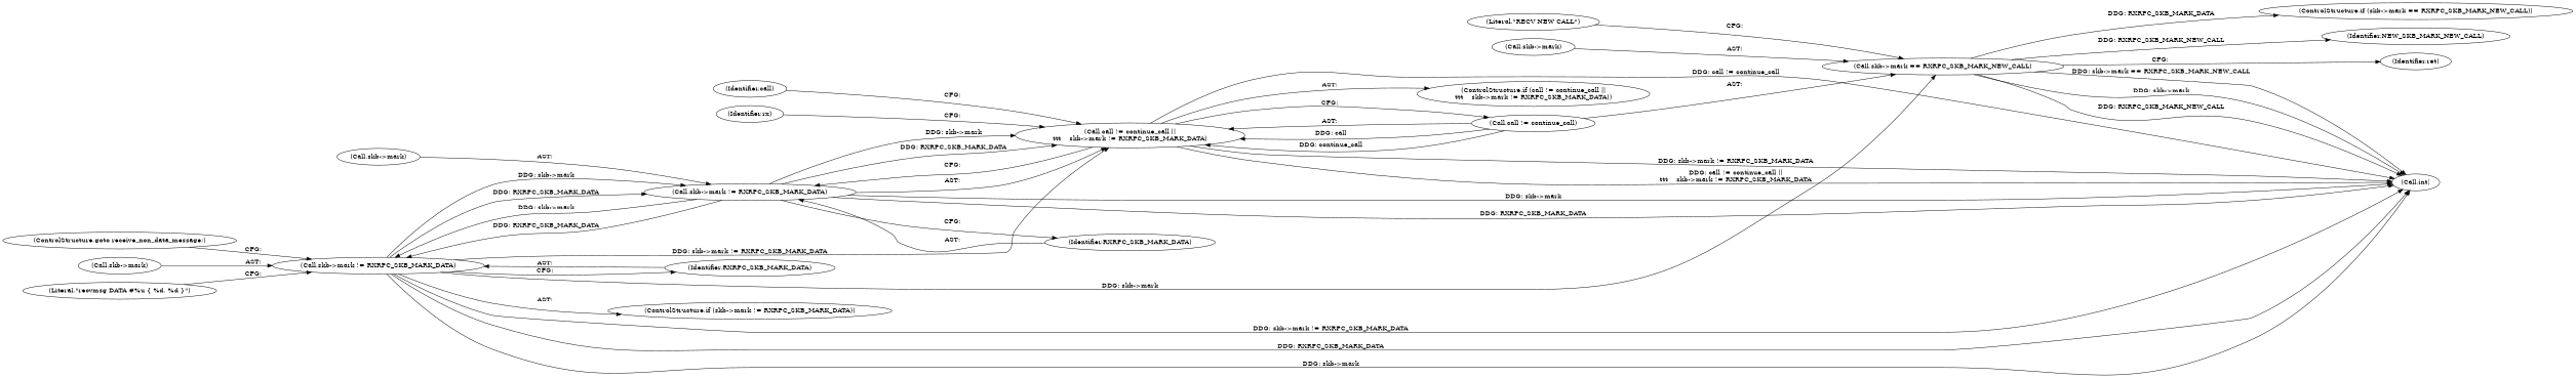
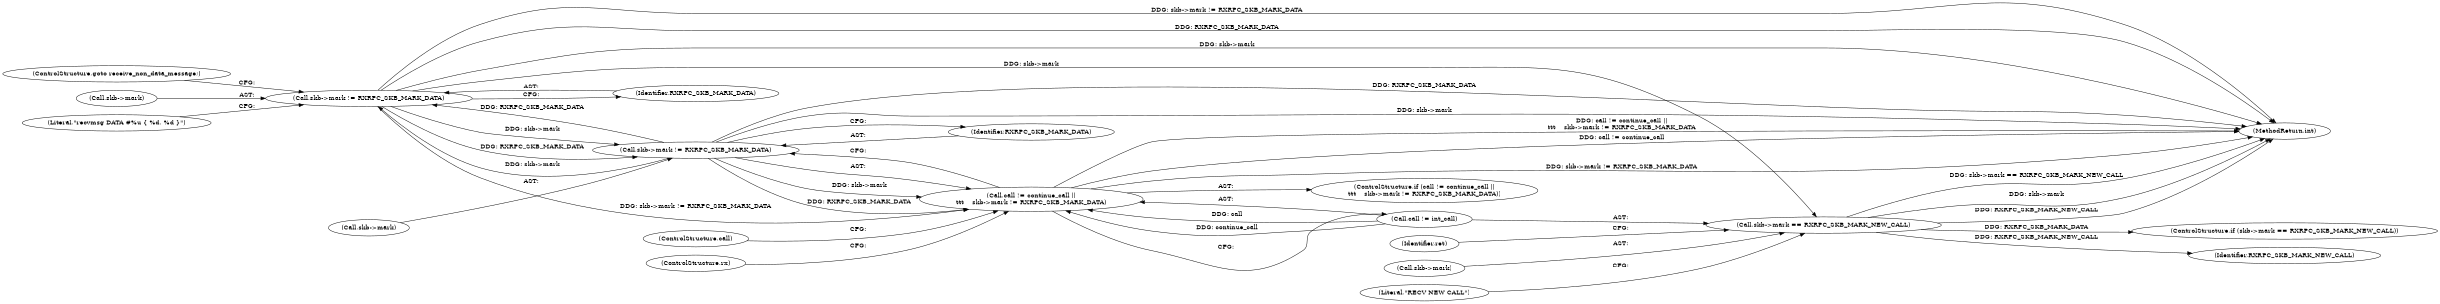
  digraph {
    rankdir=LR
    n1 [label="(Call,skb->mark != RXRPC_SKB_MARK_DATA)"]
    n2 [label="(Call,skb->mark != RXRPC_SKB_MARK_DATA)"]
    n3 [label="(Call,call != continue_call ||\n\t\t\t    skb->mark != RXRPC_SKB_MARK_DATA)"]
    n4 [label="(Call,skb->mark == RXRPC_SKB_MARK_NEW_CALL)"]
-   n5 [label="(ControlStructure,if (skb->mark != RXRPC_SKB_MARK_DATA))"]
-   n6 [label="(Call,int)"]
+   n6 [label="(MethodReturn,int)"]
    n7 [label="(Identifier,RXRPC_SKB_MARK_DATA)"]
    n8 [label="(Identifier,RXRPC_SKB_MARK_DATA)"]
    n9 [label="(ControlStructure,if (call != continue_call ||\n\t\t\t    skb->mark != RXRPC_SKB_MARK_DATA))"]
-   n10 [label="(Call,call != continue_call)"]
+   n10 [label="(Call,call != int_call)"]
    n11 [label="(ControlStructure,if (skb->mark == RXRPC_SKB_MARK_NEW_CALL))"]
-   n12 [label="(Identifier,NEW_SKB_MARK_NEW_CALL)"]
+   n12 [label="(Identifier,RXRPC_SKB_MARK_NEW_CALL)"]
    n13 [label="(ControlStructure,goto receive_non_data_message;)"]
    n14 [label="(Call,skb->mark)"]
    n15 [label="(Literal,\"RECV NEW CALL\")"]
    n16 [label="(Identifier,ret)"]
    n17 [label="(Call,skb->mark)"]
    n18 [label="(Call,skb->mark)"]
    n19 [label="(Literal,\"recvmsg DATA #%u { %d, %d }\")"]
-   n20 [label="(Identifier,call)"]
-   n21 [label="(Identifier,rx)"]
+   n20 [label="(ControlStructure,call)"]
+   n21 [label="(ControlStructure,rx)"]
    n1 -> n2 [label="DDG: skb->mark"]
    n1 -> n2 [label="DDG: RXRPC_SKB_MARK_DATA"]
    n1 -> n3 [label="DDG: skb->mark != RXRPC_SKB_MARK_DATA"]
    n1 -> n4 [label="DDG: skb->mark"]
-   n1 -> n5 [label="AST: "]
    n1 -> n6 [label="DDG: skb->mark != RXRPC_SKB_MARK_DATA"]
    n1 -> n6 [label="DDG: RXRPC_SKB_MARK_DATA"]
    n1 -> n6 [label="DDG: skb->mark"]
    n1 -> n7 [label="CFG: "]
    n2 -> n1 [label="DDG: skb->mark"]
    n2 -> n1 [label="DDG: RXRPC_SKB_MARK_DATA"]
    n2 -> n3 [label="AST: "]
    n2 -> n3 [label="DDG: skb->mark"]
    n2 -> n3 [label="DDG: RXRPC_SKB_MARK_DATA"]
    n2 -> n6 [label="DDG: skb->mark"]
    n2 -> n6 [label="DDG: RXRPC_SKB_MARK_DATA"]
    n2 -> n8 [label="CFG: "]
    n3 -> n2 [label="CFG: "]
    n3 -> n6 [label="DDG: skb->mark != RXRPC_SKB_MARK_DATA"]
    n3 -> n6 [label="DDG: call != continue_call ||\n\t\t\t    skb->mark != RXRPC_SKB_MARK_DATA"]
    n3 -> n6 [label="DDG: call != continue_call"]
    n3 -> n9 [label="AST: "]
    n3 -> n10 [label="CFG: "]
    n4 -> n6 [label="DDG: RXRPC_SKB_MARK_NEW_CALL"]
    n4 -> n6 [label="DDG: skb->mark == RXRPC_SKB_MARK_NEW_CALL"]
    n4 -> n6 [label="DDG: skb->mark"]
    n4 -> n11 [label="DDG: RXRPC_SKB_MARK_DATA"]
    n4 -> n12 [label="DDG: RXRPC_SKB_MARK_NEW_CALL"]
    n7 -> n1 [label="AST: "]
    n8 -> n2 [label="AST: "]
    n10 -> n3 [label="AST: "]
    n10 -> n3 [label="DDG: call"]
    n10 -> n3 [label="DDG: continue_call"]
    n10 -> n4 [label="AST: "]
    n13 -> n1 [label="CFG: "]
    n14 -> n1 [label="AST: "]
    n15 -> n4 [label="CFG: "]
-   n4 -> n16 [label="CFG: "]
+   n16 -> n4 [label="CFG: "]
    n17 -> n2 [label="AST: "]
    n18 -> n4 [label="AST: "]
    n19 -> n1 [label="CFG: "]
    n20 -> n3 [label="CFG: "]
    n21 -> n3 [label="CFG: "]
  }
